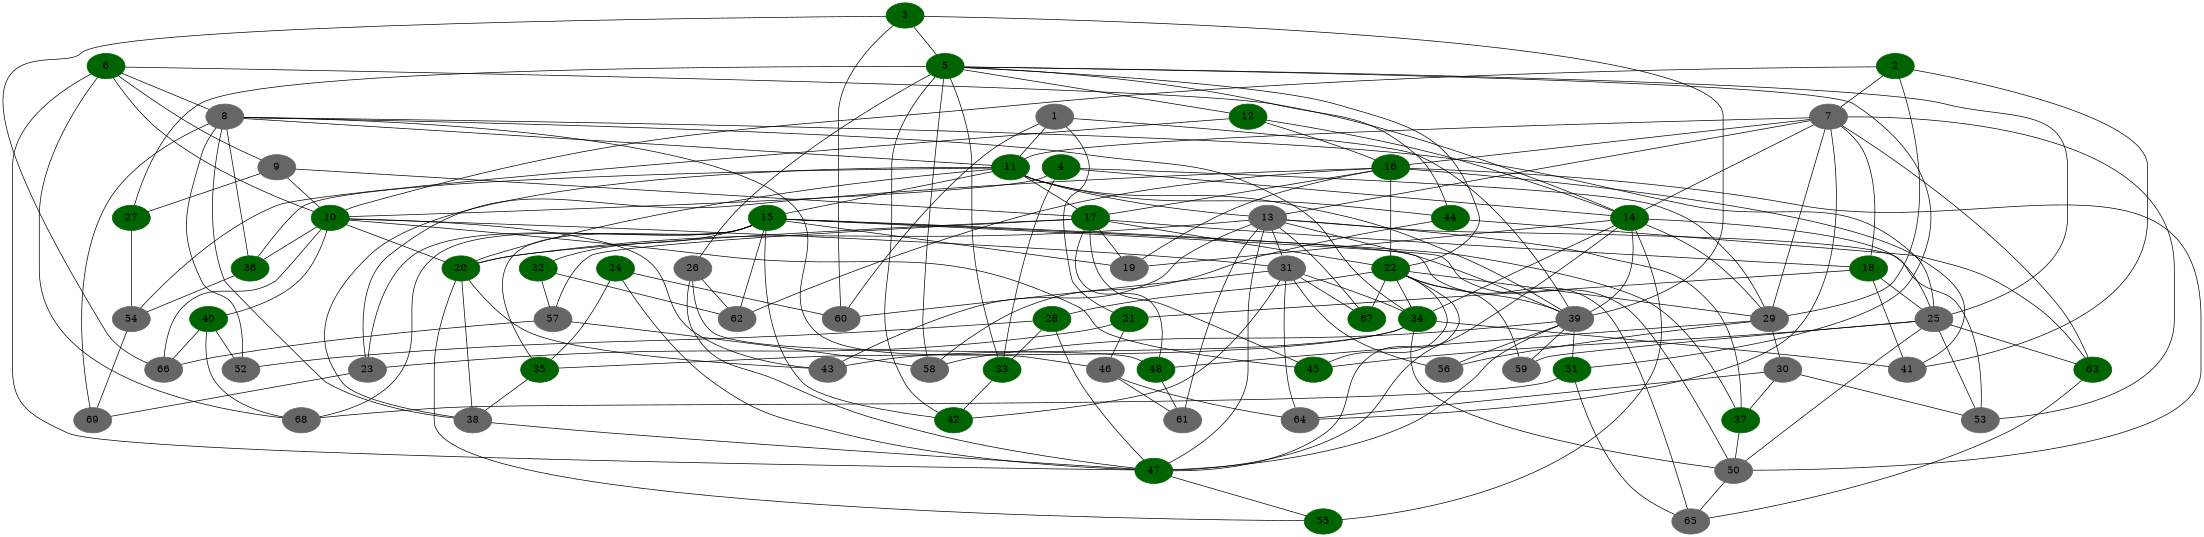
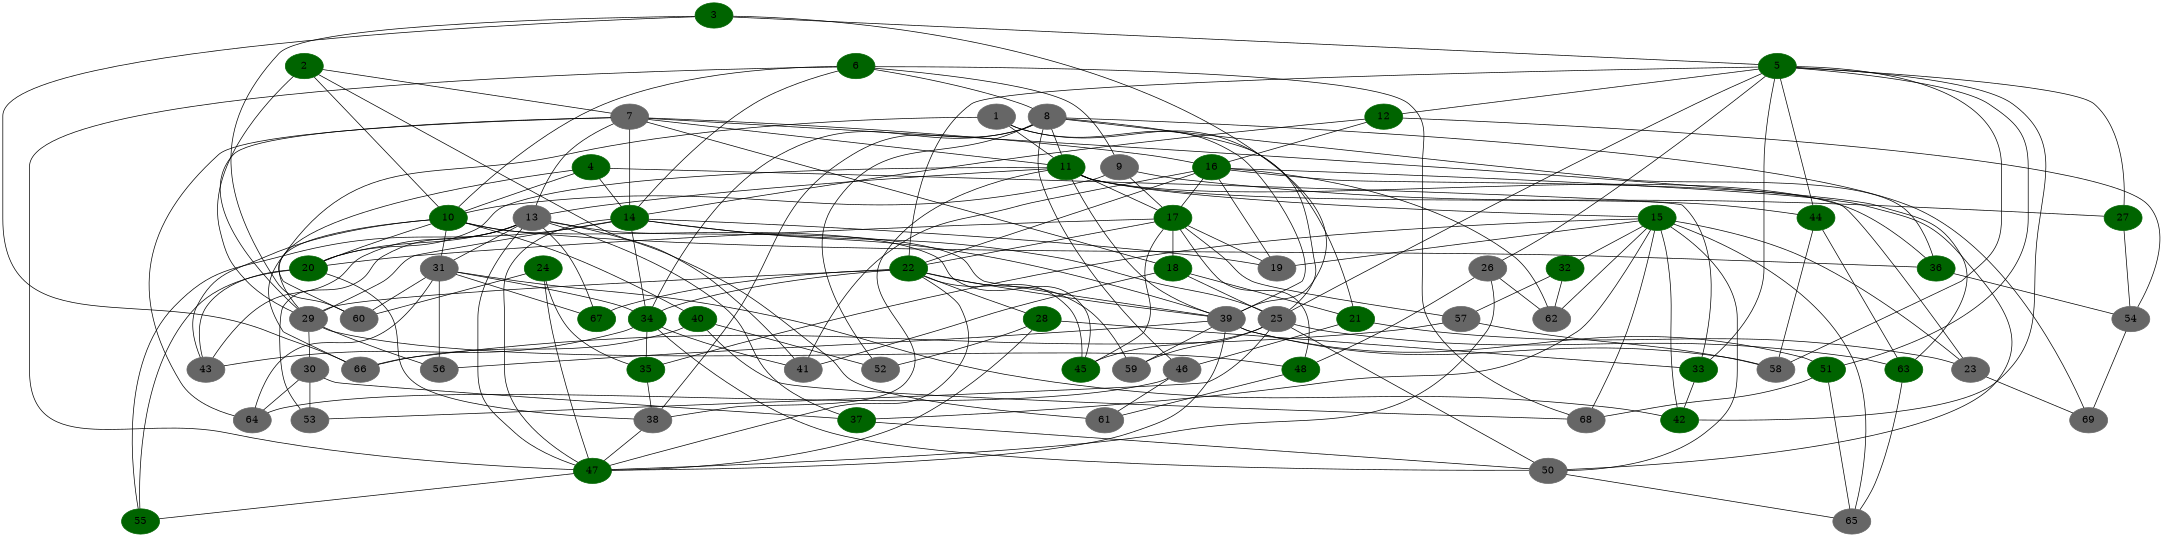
  graph {
    node [color=darkgreen style=filled]
    edge [weight=1.0]
    1 [color=gray40]
    11
    21
    39 [color=gray40]
    60 [color=gray40]
    44
    13 [color=gray40]
    36
    38 [color=gray40]
    17
    20
    15
    46 [color=gray40]
    23 [color=gray40]
    51
    58 [color=gray40]
    47
    59 [color=gray40]
    56 [color=gray40]
    7 [color=gray40]
    2
    10
    29 [color=gray40]
    41 [color=gray40]
    14
    16
    18
    53 [color=gray40]
    63
    64 [color=gray40]
    66 [color=gray40]
    31 [color=gray40]
    40
    43 [color=gray40]
    45
    48
    30 [color=gray40]
    3
    5
    33
    12
    22
    25 [color=gray40]
    26 [color=gray40]
    27
    42
    4
    34
    19 [color=gray40]
    55
    54 [color=gray40]
    67
    28
    50 [color=gray40]
    62 [color=gray40]
    68 [color=gray40]
    65 [color=gray40]
    6
    8 [color=gray40]
    9 [color=gray40]
    52 [color=gray40]
    69 [color=gray40]
    37
    61 [color=gray40]
    35
    57 [color=gray40]
    32
    24
    1 -- 11
    1 -- 21
    1 -- 39
    1 -- 60
    11 -- 39
    11 -- 44
    11 -- 13
    11 -- 36
    11 -- 38
    11 -- 17
    11 -- 20
    11 -- 15
    21 -- 46
    21 -- 23
    39 -- 51
    39 -- 58
    39 -- 47
    39 -- 59
    39 -- 56 [weight=2.0]
    44 -- 58
    44 -- 63
    13 -- 39
    13 -- 20
    13 -- 47
    13 -- 53
    13 -- 31
    13 -- 43
    13 -- 67
    13 -- 37
    13 -- 61 [weight=2.0]
    36 -- 54
    38 -- 47
    17 -- 20
    17 -- 18
    17 -- 45
    17 -- 48
    17 -- 22
    17 -- 19
    17 -- 57
    20 -- 38
    20 -- 43
    20 -- 55
    15 -- 23
    15 -- 42
    15 -- 19
    15 -- 50
    15 -- 62
    15 -- 68
    15 -- 65
    15 -- 37
    15 -- 35
    15 -- 32 [weight=2.0]
    46 -- 64
    46 -- 61
    23 -- 69
    51 -- 68
    51 -- 65
    47 -- 55
    7 -- 11
    7 -- 13
    7 -- 29
    7 -- 14
    7 -- 16
    7 -- 18
-   7 -- 53
    7 -- 63
    7 -- 64
    2 -- 7
    2 -- 10
    2 -- 29
    2 -- 41
    10 -- 36
    10 -- 20 [weight=2.0]
    10 -- 66
    10 -- 31
    10 -- 40
    10 -- 43
    10 -- 45
    29 -- 56
    29 -- 48
    29 -- 30
    14 -- 39
    14 -- 47
    14 -- 29
    14 -- 25
    14 -- 34
    14 -- 19
    14 -- 55 [weight=2.0]
    16 -- 17
    16 -- 23
    16 -- 41
    16 -- 22 [weight=2.0]
    16 -- 19
    16 -- 50
    16 -- 62
    18 -- 21
    18 -- 41
    18 -- 25 [weight=2.0]
    63 -- 65
    31 -- 60
    31 -- 56
    31 -- 64
    31 -- 42
    31 -- 34
    31 -- 67 [weight=2.0]
    40 -- 66
    40 -- 68
    40 -- 52
    48 -- 61
    30 -- 53
    30 -- 64
    30 -- 37
    3 -- 39
    3 -- 60
    3 -- 66
    3 -- 5
    5 -- 44
    5 -- 51
    5 -- 58
    5 -- 33
    5 -- 12
    5 -- 22
    5 -- 25
    5 -- 26
    5 -- 27 [weight=2.0]
    5 -- 42
    33 -- 42
    12 -- 14
    12 -- 16
    12 -- 54
    22 -- 39
    22 -- 47
    22 -- 59
    22 -- 29
    22 -- 45
    22 -- 34
    22 -- 67
    22 -- 28
    25 -- 59
    25 -- 53
    25 -- 63
    25 -- 45
    25 -- 50
    26 -- 47
    26 -- 48
    26 -- 62
    27 -- 54
    4 -- 10
    4 -- 29
    4 -- 14
    4 -- 33
    34 -- 41
    34 -- 43
    34 -- 50
    34 -- 35
    54 -- 69
    28 -- 47
    28 -- 33
    28 -- 52
    50 -- 65
    6 -- 47
    6 -- 10
    6 -- 14
    6 -- 68
    6 -- 8
    6 -- 9
    8 -- 11 [weight=2.0]
    8 -- 36
    8 -- 38 [weight=2.0]
    8 -- 46
    8 -- 25
    8 -- 34
    8 -- 52 [weight=2.0]
    8 -- 69
    9 -- 17
    9 -- 10
    9 -- 27
    37 -- 50
    35 -- 38
    57 -- 58
    57 -- 66
    32 -- 62
    32 -- 57
    24 -- 60
    24 -- 47
    24 -- 35
  }
